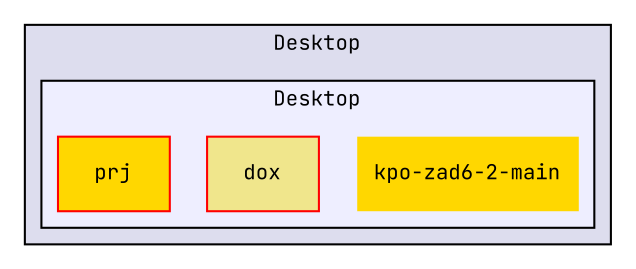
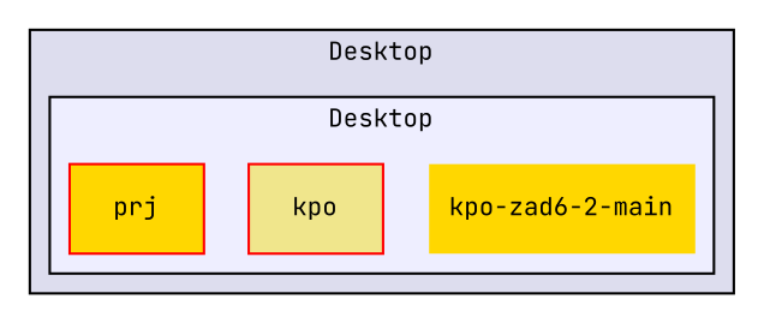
  digraph {
    compound=true
    fontname="JetBrains Mono"
    node [fontname="JetBrains Mono" fontsize=10 shape=box style=filled fillcolor=gold color=red]
    n1 [label="kpo-zad6-2-main" shape=plaintext color=""]
-   n2 [fillcolor=khaki label=dox]
+   n2 [fillcolor=khaki label=kpo]
    n3 [label=prj]
    subgraph cluster_1 {
      bgcolor="#ddddee"
      fontsize=10
      label=Desktop
      pencolor=black
      subgraph cluster_2 {
        bgcolor="#eeeeff"
        fontsize=10
        pencolor=black
        n1
        n2
        n3
      }
    }
  }
